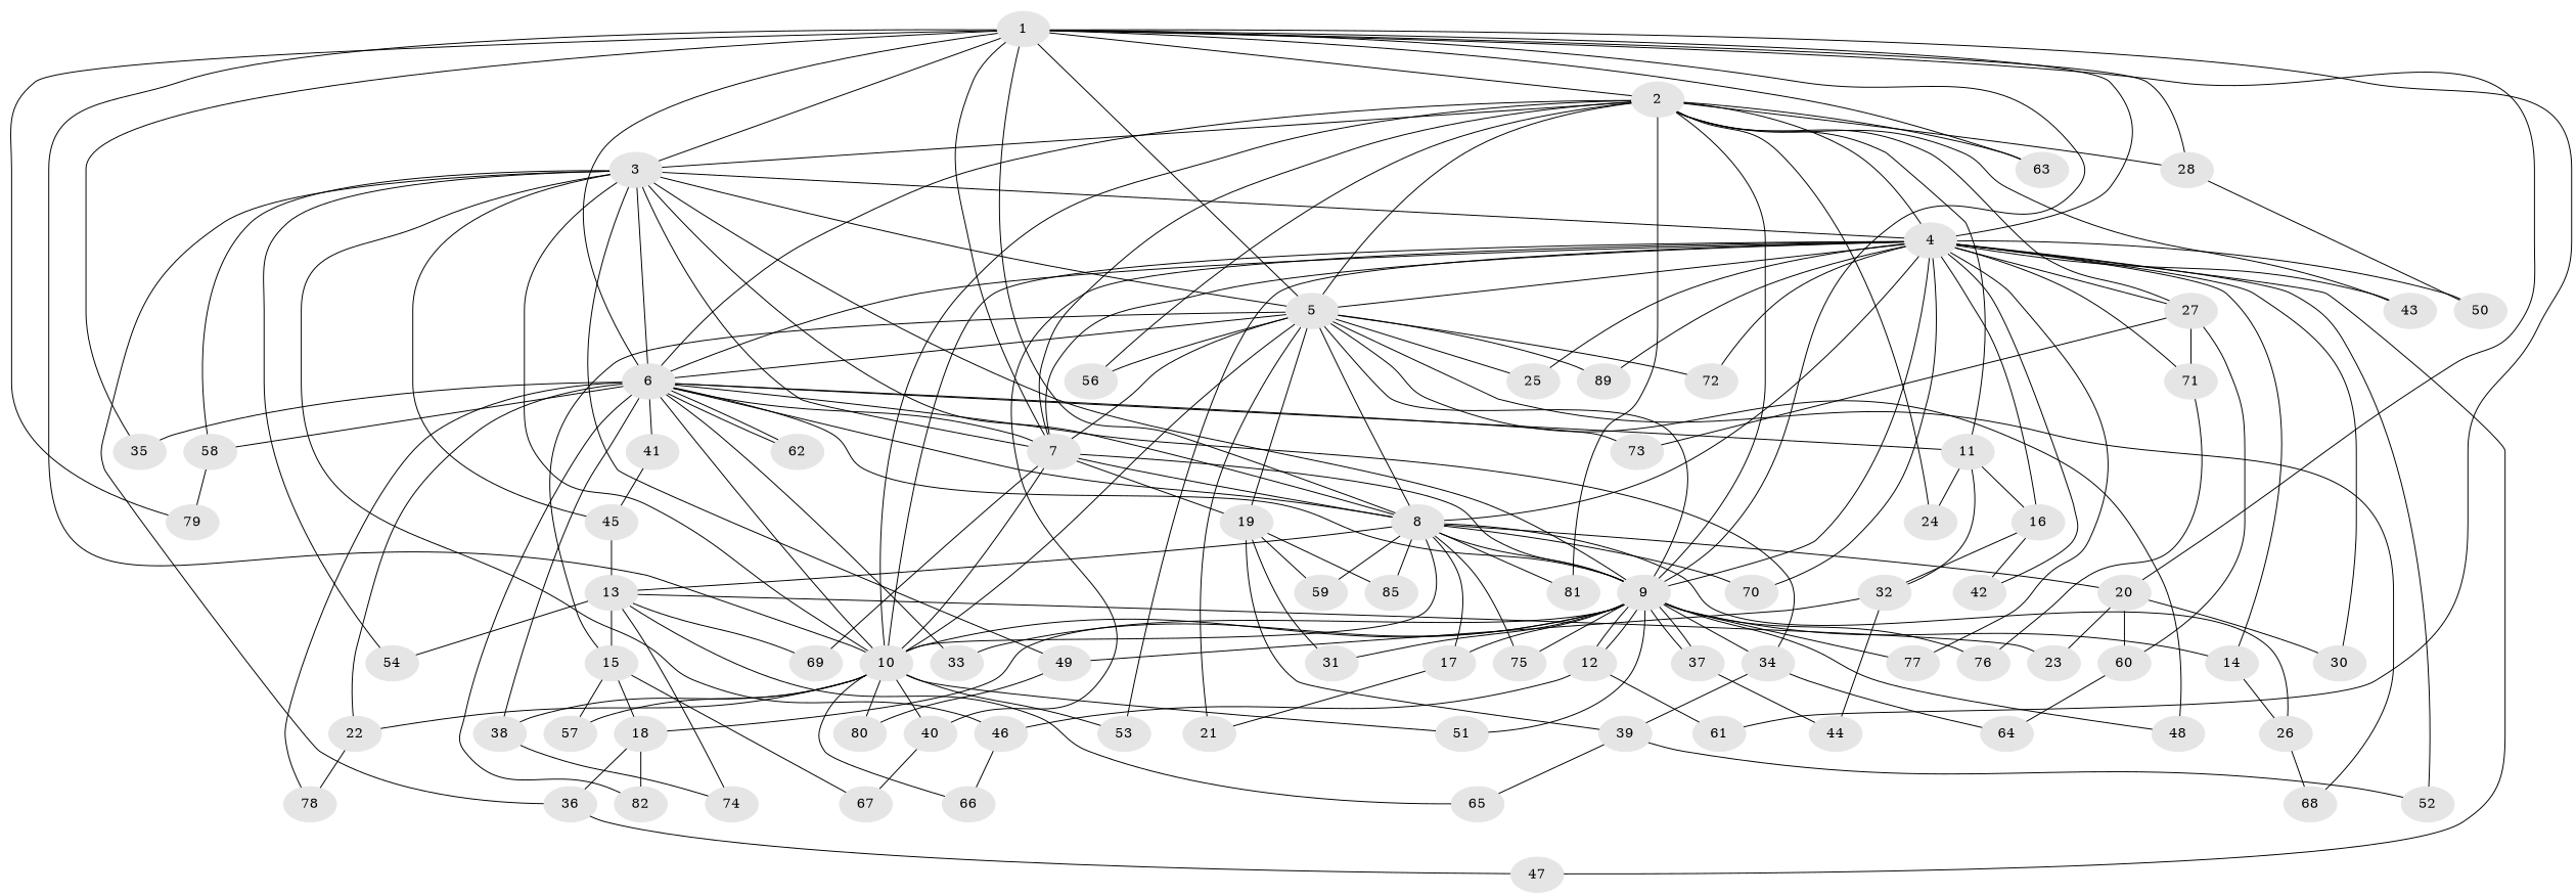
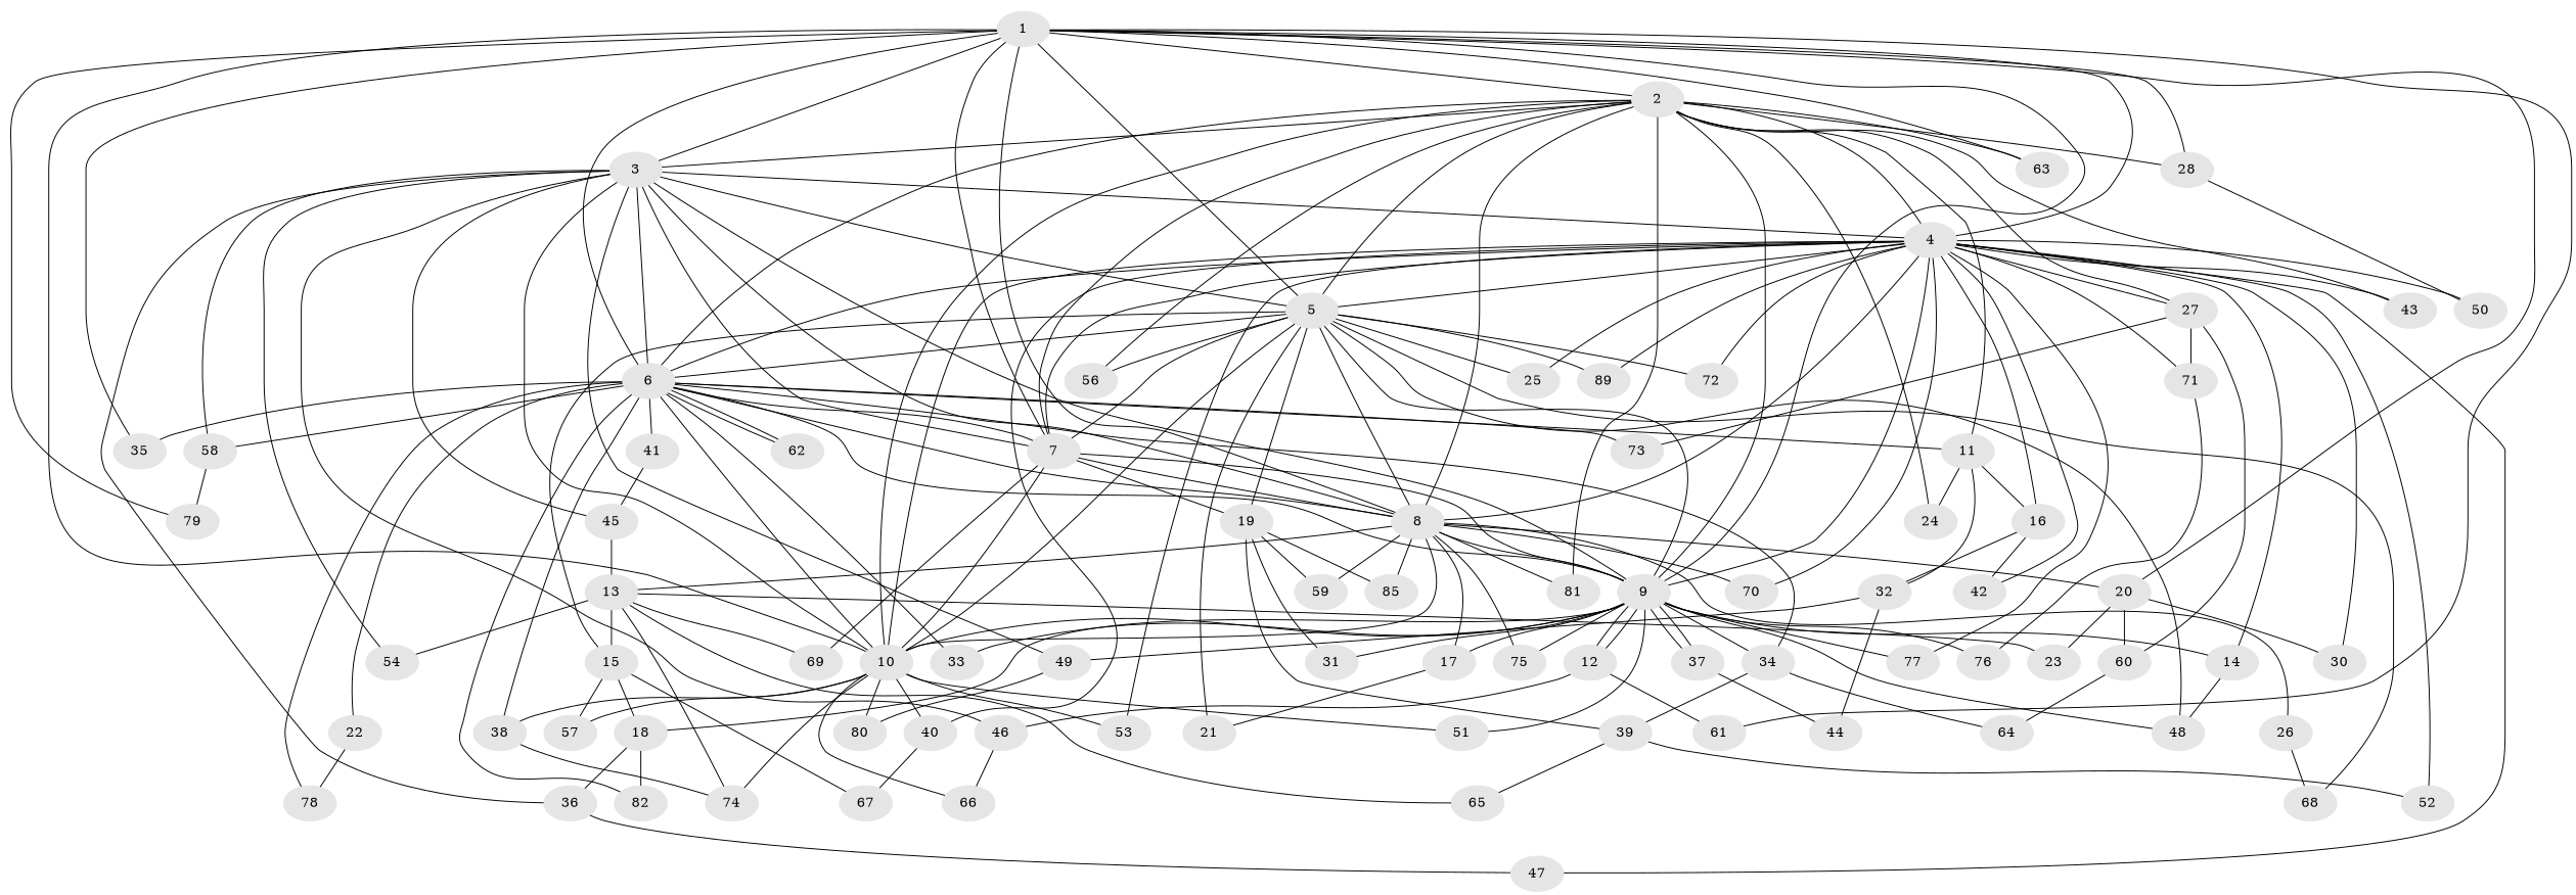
  graph {
    node [color=gray90 style=filled]
    1
    2
    3
    4
    5
    6
    7
    8
    9
    10
    20
    28
    35
    61
    63
    79
    11
    24
    27
    43
    56
    81
    36
    45
    46
    49
    54
    58
    14
    16
    25
    n32 [label=89]
    30
    40
    42
    47
    50
    52
    53
    70
    71
    72
    77
    15
    19
    21
    48
    68
    41
    22
    33
    34
    38
    62
    73
    78
    82
    69
    13
    17
    26
    n62 [label=85]
    59
    75
    12
    18
    31
    37
    51
    76
    57
    66
    80
    23
    60
    32
    65
    74
    67
    39
    64
    44
    1 -- 2
    1 -- 3
    1 -- 4
    1 -- 5
    1 -- 6
    1 -- 7
    1 -- 8
    1 -- 9
    1 -- 10
    1 -- 20
    1 -- 28
    1 -- 35
    1 -- 61
    1 -- 63
    1 -- 79
    2 -- 3
    2 -- 4
    2 -- 5
    2 -- 6
    2 -- 7
+   2 -- 8
    2 -- 9
    2 -- 10
    2 -- 28
    2 -- 63
    2 -- 11
    2 -- 24
    2 -- 27
    2 -- 43
    2 -- 56
    2 -- 81
    3 -- 4
    3 -- 5
    3 -- 6
    3 -- 7
    3 -- 8
    3 -- 9
    3 -- 10
    3 -- 36
    3 -- 45
    3 -- 46
    3 -- 49
    3 -- 54
    3 -- 58
    4 -- 5
    4 -- 6
    4 -- 7
    4 -- 8
    4 -- 9
    4 -- 10
    4 -- 27
    4 -- 43
    4 -- 14
    4 -- 16
    4 -- 25
    4 -- n32
    4 -- 30
    4 -- 40
    4 -- 42
    4 -- 47
    4 -- 50
    4 -- 52
    4 -- 53
    4 -- 70
    4 -- 71
    4 -- 72
    4 -- 77
    5 -- 6
    5 -- 7
    5 -- 8
    5 -- 9
    5 -- 10
    5 -- 56
    5 -- 25
    5 -- n32
    5 -- 72
    5 -- 15
    5 -- 19
    5 -- 21
    5 -- 48
    5 -- 68
    6 -- 7
    6 -- 8
    6 -- 9
    6 -- 10
    6 -- 35
    6 -- 11
    6 -- 58
    6 -- 41
    6 -- 22
    6 -- 33
    6 -- 34
    6 -- 38
    6 -- 62
    6 -- 62
    6 -- 73
    6 -- 78
    6 -- 82
    7 -- 8
    7 -- 9
    7 -- 10
    7 -- 19
    7 -- 69
    8 -- 9
    8 -- 10
    8 -- 20
    8 -- 81
    8 -- 70
    8 -- 13
    8 -- 17
    8 -- 26
    8 -- n62
    8 -- 59
    8 -- 75
    9 -- 10
    9 -- 14
    9 -- 77
    9 -- 48
    9 -- 33
    9 -- 34
    9 -- 17
    9 -- 75
    9 -- 12
    9 -- 12
    9 -- 18
    9 -- 31
    9 -- 37
    9 -- 37
    9 -- 51
    9 -- 76
    10 -- 40
    10 -- 53
-   10 -- 22
+   10 -- 74
    10 -- 38
    10 -- 51
    10 -- 57
    10 -- 66
    10 -- 80
    20 -- 30
    20 -- 23
    20 -- 60
    28 -- 50
    11 -- 24
    11 -- 16
    11 -- 32
    27 -- 71
    27 -- 73
    27 -- 60
    36 -- 47
    45 -- 13
    46 -- 66
    49 -- 80
    58 -- 79
-   14 -- 26
+   14 -- 48
    16 -- 42
    16 -- 32
    40 -- 67
    71 -- 76
    15 -- 18
    15 -- 57
    15 -- 67
    19 -- n62
    19 -- 59
    19 -- 31
    19 -- 39
    41 -- 45
    22 -- 78
    34 -- 39
    34 -- 64
    38 -- 74
    13 -- 54
    13 -- 15
    13 -- 69
    13 -- 23
    13 -- 65
    13 -- 74
    17 -- 21
    26 -- 68
    12 -- 61
    12 -- 46
    18 -- 36
    18 -- 82
    37 -- 44
    60 -- 64
    32 -- 49
    32 -- 44
    39 -- 52
    39 -- 65
  }
